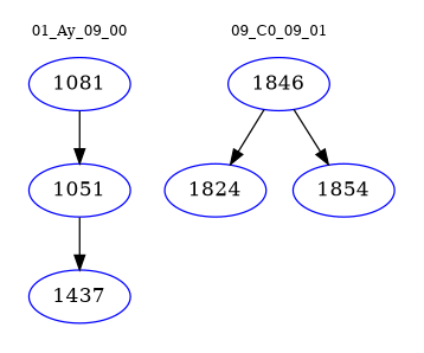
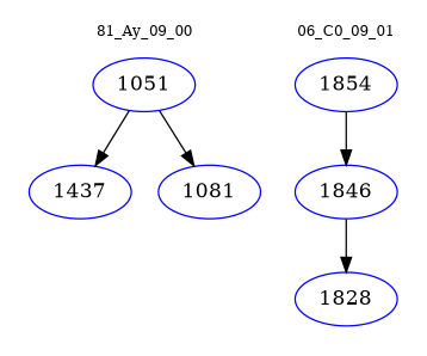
  digraph {
    node [color=blue]
    edge [color=black]
    n1 [label=1051]
    n2 [label=1437]
    n3 [label=1081]
    n4 [label=1846]
-   n5 [label=1824]
+   n5 [label=1828]
    n6 [label=1854]
    subgraph cluster_1 {
      color=white
      fontsize=10
-     label="01_Ay_09_00"
+     label="81_Ay_09_00"
      n1
      n2
      n3
    }
    subgraph cluster_2 {
      color=white
      fontsize=10
-     label="09_C0_09_01"
+     label="06_C0_09_01"
      n4
      n5
      n6
    }
    n1 -> n2
-   n3 -> n1
+   n1 -> n3
    n4 -> n5
-   n4 -> n6
+   n6 -> n4
  }
